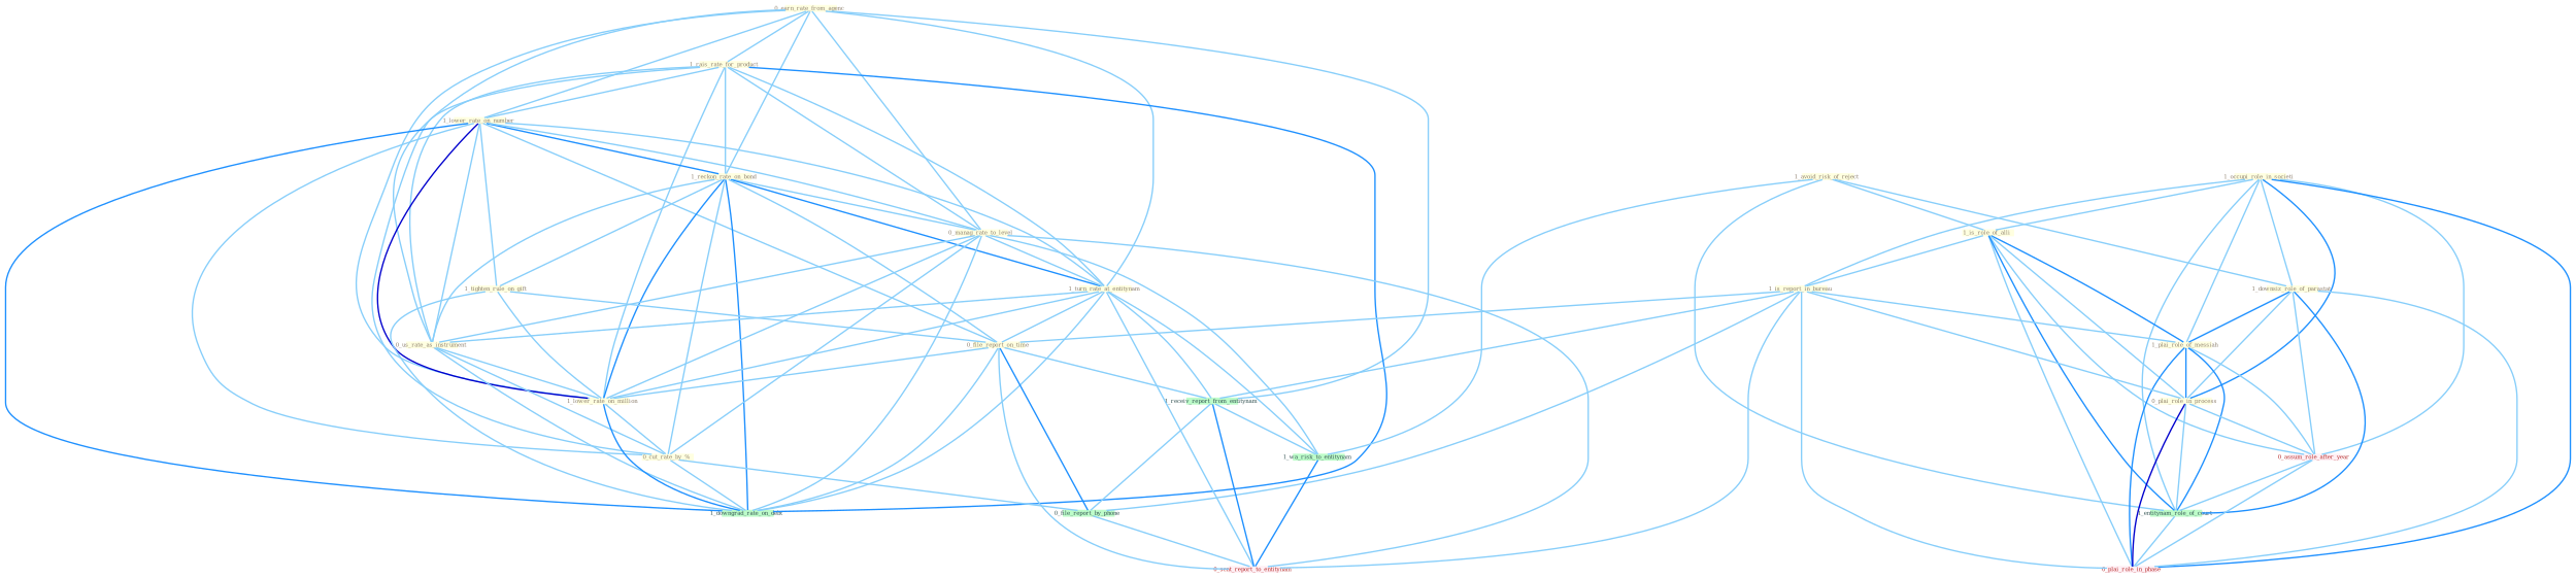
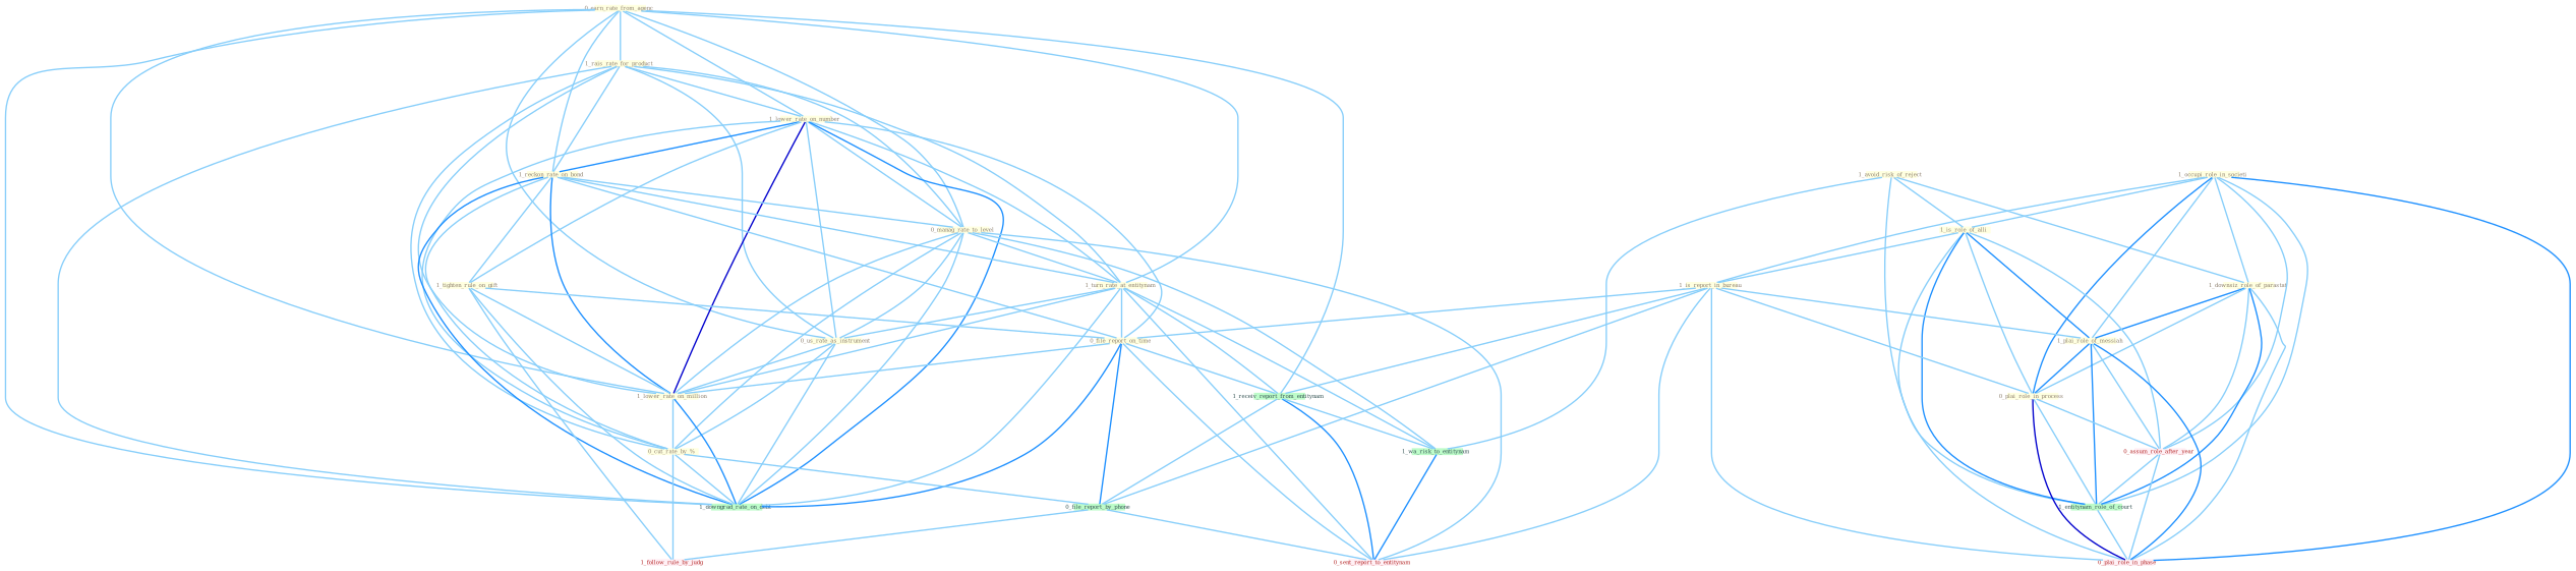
  graph {
    node [color="#ffffe0" fixedsize=true fontcolor="#8b7d6b" fontsize=4 shape=polygon style=filled]
    edge [color="#87cefa" w=1]
    "0_earn_rate_from_agenc " [height=.06 width=.5]
    "1_rais_rate_for_product " [height=.06 width=.5]
    "1_lower_rate_on_number " [height=.06 width=.5]
    "1_avoid_risk_of_reject " [height=.06 width=.5]
    "1_occupi_role_in_societi " [height=.06 width=.5]
    "1_downsiz_role_of_parastat " [height=.06 width=.5]
    "1_reckon_rate_on_bond " [height=.06 width=.5]
    "1_is_role_of_alli " [height=.06 width=.5]
    "1_tighten_rule_on_gift " [height=.06 width=.5]
    "1_plai_role_of_messiah " [height=.06 width=.5]
    "0_manag_rate_to_level " [height=.06 width=.5]
    "1_is_report_in_bureau " [height=.06 width=.5]
    "1_turn_rate_at_entitynam " [height=.06 width=.5]
    "0_file_report_on_time " [height=.06 width=.5]
    "0_plai_role_in_process " [height=.06 width=.5]
    "0_us_rate_as_instrument " [height=.06 width=.5]
    "1_lower_rate_on_million " [height=.06 width=.5]
    "0_cut_rate_by_% " [height=.06 width=.5]
    "0_assum_role_after_year " [color="#fff0f5" fontcolor="#b22222" height=.06 width=.5]
+   "1_follow_rule_by_judg " [color="#fff0f5" fontcolor="#b22222" height=.06 width=.5]
    "0_sent_report_to_entitynam " [color="#fff0f5" fontcolor="#b22222" height=.06 width=.5]
    "0_plai_role_in_phase " [color="#fff0f5" fontcolor="#b22222" height=.06 width=.5]
    "1_receiv_report_from_entitynam " [color="#BDFCC9" fontcolor="#2f4f4f" height=.06 width=.5]
    "1_downgrad_rate_on_debt " [color="#BDFCC9" fontcolor="#2f4f4f" height=.06 width=.5]
    "1_entitynam_role_of_court " [color="#BDFCC9" fontcolor="#2f4f4f" height=.06 width=.5]
    "1_wa_risk_to_entitynam " [color="#BDFCC9" fontcolor="#2f4f4f" height=.06 width=.5]
    "0_file_report_by_phone " [color="#BDFCC9" fontcolor="#2f4f4f" height=.06 width=.5]
    subgraph sub_1 {
      "0_earn_rate_from_agenc "
      "1_rais_rate_for_product "
      "1_lower_rate_on_number "
      "1_avoid_risk_of_reject "
      "1_occupi_role_in_societi "
      "1_downsiz_role_of_parastat "
      "1_reckon_rate_on_bond "
      "1_is_role_of_alli "
      "1_tighten_rule_on_gift "
      "1_plai_role_of_messiah "
      "0_manag_rate_to_level "
      "1_is_report_in_bureau "
      "1_turn_rate_at_entitynam "
      "0_file_report_on_time "
      "0_plai_role_in_process "
      "0_us_rate_as_instrument "
      "1_lower_rate_on_million "
      "0_cut_rate_by_% "
    }
    subgraph sub_2 {
      "0_assum_role_after_year "
+     "1_follow_rule_by_judg "
      "0_sent_report_to_entitynam "
      "0_plai_role_in_phase "
    }
    "0_earn_rate_from_agenc " -- "1_rais_rate_for_product "
    "0_earn_rate_from_agenc " -- "1_lower_rate_on_number "
    "0_earn_rate_from_agenc " -- "1_reckon_rate_on_bond "
    "0_earn_rate_from_agenc " -- "0_manag_rate_to_level "
    "0_earn_rate_from_agenc " -- "1_turn_rate_at_entitynam "
    "0_earn_rate_from_agenc " -- "0_us_rate_as_instrument "
    "0_earn_rate_from_agenc " -- "1_lower_rate_on_million "
    "0_earn_rate_from_agenc " -- "1_receiv_report_from_entitynam "
+   "0_earn_rate_from_agenc " -- "1_downgrad_rate_on_debt "
    "1_rais_rate_for_product " -- "1_lower_rate_on_number "
    "1_rais_rate_for_product " -- "1_reckon_rate_on_bond "
    "1_rais_rate_for_product " -- "0_manag_rate_to_level "
    "1_rais_rate_for_product " -- "1_turn_rate_at_entitynam "
    "1_rais_rate_for_product " -- "0_us_rate_as_instrument "
    "1_rais_rate_for_product " -- "1_lower_rate_on_million "
    "1_rais_rate_for_product " -- "0_cut_rate_by_% "
-   "1_rais_rate_for_product " -- "1_downgrad_rate_on_debt " [color="#1e90ff"]
+   "1_rais_rate_for_product " -- "1_downgrad_rate_on_debt "
    "1_lower_rate_on_number " -- "1_reckon_rate_on_bond " [color="#1e90ff" w=2]
    "1_lower_rate_on_number " -- "1_tighten_rule_on_gift "
    "1_lower_rate_on_number " -- "0_manag_rate_to_level "
    "1_lower_rate_on_number " -- "1_turn_rate_at_entitynam "
    "1_lower_rate_on_number " -- "0_file_report_on_time "
    "1_lower_rate_on_number " -- "0_us_rate_as_instrument "
    "1_lower_rate_on_number " -- "1_lower_rate_on_million " [color="#0000cd" w=3]
    "1_lower_rate_on_number " -- "0_cut_rate_by_% "
    "1_lower_rate_on_number " -- "1_downgrad_rate_on_debt " [color="#1e90ff" w=2]
    "1_avoid_risk_of_reject " -- "1_downsiz_role_of_parastat "
    "1_avoid_risk_of_reject " -- "1_is_role_of_alli "
    "1_avoid_risk_of_reject " -- "1_entitynam_role_of_court "
    "1_avoid_risk_of_reject " -- "1_wa_risk_to_entitynam "
    "1_occupi_role_in_societi " -- "1_downsiz_role_of_parastat "
    "1_occupi_role_in_societi " -- "1_is_role_of_alli "
    "1_occupi_role_in_societi " -- "1_plai_role_of_messiah "
    "1_occupi_role_in_societi " -- "1_is_report_in_bureau "
    "1_occupi_role_in_societi " -- "0_plai_role_in_process " [color="#1e90ff" w=2]
    "1_occupi_role_in_societi " -- "0_assum_role_after_year "
    "1_occupi_role_in_societi " -- "0_plai_role_in_phase " [color="#1e90ff" w=2]
    "1_occupi_role_in_societi " -- "1_entitynam_role_of_court "
    "1_downsiz_role_of_parastat " -- "1_plai_role_of_messiah " [color="#1e90ff" w=2]
    "1_downsiz_role_of_parastat " -- "0_plai_role_in_process "
    "1_downsiz_role_of_parastat " -- "0_assum_role_after_year "
    "1_downsiz_role_of_parastat " -- "0_plai_role_in_phase "
    "1_downsiz_role_of_parastat " -- "1_entitynam_role_of_court " [color="#1e90ff" w=2]
    "1_reckon_rate_on_bond " -- "1_tighten_rule_on_gift "
    "1_reckon_rate_on_bond " -- "0_manag_rate_to_level "
-   "1_reckon_rate_on_bond " -- "1_turn_rate_at_entitynam " [color="#1e90ff"]
+   "1_reckon_rate_on_bond " -- "1_turn_rate_at_entitynam "
    "1_reckon_rate_on_bond " -- "0_file_report_on_time "
-   "1_reckon_rate_on_bond " -- "0_us_rate_as_instrument "
    "1_reckon_rate_on_bond " -- "1_lower_rate_on_million " [color="#1e90ff" w=2]
    "1_reckon_rate_on_bond " -- "0_cut_rate_by_% "
    "1_reckon_rate_on_bond " -- "1_downgrad_rate_on_debt " [color="#1e90ff" w=2]
    "1_is_role_of_alli " -- "1_plai_role_of_messiah " [color="#1e90ff" w=2]
    "1_is_role_of_alli " -- "1_is_report_in_bureau "
    "1_is_role_of_alli " -- "0_plai_role_in_process "
    "1_is_role_of_alli " -- "0_assum_role_after_year "
    "1_is_role_of_alli " -- "0_plai_role_in_phase "
    "1_is_role_of_alli " -- "1_entitynam_role_of_court " [color="#1e90ff" w=2]
    "1_tighten_rule_on_gift " -- "0_file_report_on_time "
    "1_tighten_rule_on_gift " -- "1_lower_rate_on_million "
+   "1_tighten_rule_on_gift " -- "1_follow_rule_by_judg "
    "1_tighten_rule_on_gift " -- "1_downgrad_rate_on_debt "
    "1_plai_role_of_messiah " -- "0_plai_role_in_process " [color="#1e90ff" w=2]
    "1_plai_role_of_messiah " -- "0_assum_role_after_year "
    "1_plai_role_of_messiah " -- "0_plai_role_in_phase " [color="#1e90ff" w=2]
    "1_plai_role_of_messiah " -- "1_entitynam_role_of_court " [color="#1e90ff" w=2]
    "0_manag_rate_to_level " -- "1_turn_rate_at_entitynam "
    "0_manag_rate_to_level " -- "0_us_rate_as_instrument "
    "0_manag_rate_to_level " -- "1_lower_rate_on_million "
    "0_manag_rate_to_level " -- "0_cut_rate_by_% "
    "0_manag_rate_to_level " -- "0_sent_report_to_entitynam "
    "0_manag_rate_to_level " -- "1_downgrad_rate_on_debt "
    "0_manag_rate_to_level " -- "1_wa_risk_to_entitynam "
    "1_is_report_in_bureau " -- "1_plai_role_of_messiah "
    "1_is_report_in_bureau " -- "0_file_report_on_time "
    "1_is_report_in_bureau " -- "0_plai_role_in_process "
    "1_is_report_in_bureau " -- "0_sent_report_to_entitynam "
    "1_is_report_in_bureau " -- "0_plai_role_in_phase "
    "1_is_report_in_bureau " -- "1_receiv_report_from_entitynam "
    "1_is_report_in_bureau " -- "0_file_report_by_phone "
    "1_turn_rate_at_entitynam " -- "0_file_report_on_time "
    "1_turn_rate_at_entitynam " -- "0_us_rate_as_instrument "
    "1_turn_rate_at_entitynam " -- "1_lower_rate_on_million "
    "1_turn_rate_at_entitynam " -- "0_sent_report_to_entitynam "
    "1_turn_rate_at_entitynam " -- "1_receiv_report_from_entitynam "
    "1_turn_rate_at_entitynam " -- "1_downgrad_rate_on_debt "
    "1_turn_rate_at_entitynam " -- "1_wa_risk_to_entitynam "
    "0_file_report_on_time " -- "1_lower_rate_on_million "
    "0_file_report_on_time " -- "0_sent_report_to_entitynam "
    "0_file_report_on_time " -- "1_receiv_report_from_entitynam "
-   "0_file_report_on_time " -- "1_downgrad_rate_on_debt "
+   "0_file_report_on_time " -- "1_downgrad_rate_on_debt " [color="#1e90ff"]
    "0_file_report_on_time " -- "0_file_report_by_phone " [color="#1e90ff" w=2]
    "0_plai_role_in_process " -- "0_assum_role_after_year "
    "0_plai_role_in_process " -- "0_plai_role_in_phase " [color="#0000cd" w=3]
    "0_plai_role_in_process " -- "1_entitynam_role_of_court "
    "0_us_rate_as_instrument " -- "1_lower_rate_on_million "
    "0_us_rate_as_instrument " -- "0_cut_rate_by_% "
    "0_us_rate_as_instrument " -- "1_downgrad_rate_on_debt "
    "1_lower_rate_on_million " -- "0_cut_rate_by_% "
    "1_lower_rate_on_million " -- "1_downgrad_rate_on_debt " [color="#1e90ff" w=2]
+   "0_cut_rate_by_% " -- "1_follow_rule_by_judg "
    "0_cut_rate_by_% " -- "1_downgrad_rate_on_debt "
    "0_cut_rate_by_% " -- "0_file_report_by_phone "
    "0_assum_role_after_year " -- "0_plai_role_in_phase "
    "0_assum_role_after_year " -- "1_entitynam_role_of_court "
    "1_receiv_report_from_entitynam " -- "0_sent_report_to_entitynam " [color="#1e90ff" w=2]
    "1_receiv_report_from_entitynam " -- "1_wa_risk_to_entitynam "
    "1_receiv_report_from_entitynam " -- "0_file_report_by_phone "
    "1_entitynam_role_of_court " -- "0_plai_role_in_phase "
    "1_wa_risk_to_entitynam " -- "0_sent_report_to_entitynam " [color="#1e90ff" w=2]
+   "0_file_report_by_phone " -- "1_follow_rule_by_judg "
    "0_file_report_by_phone " -- "0_sent_report_to_entitynam "
  }
